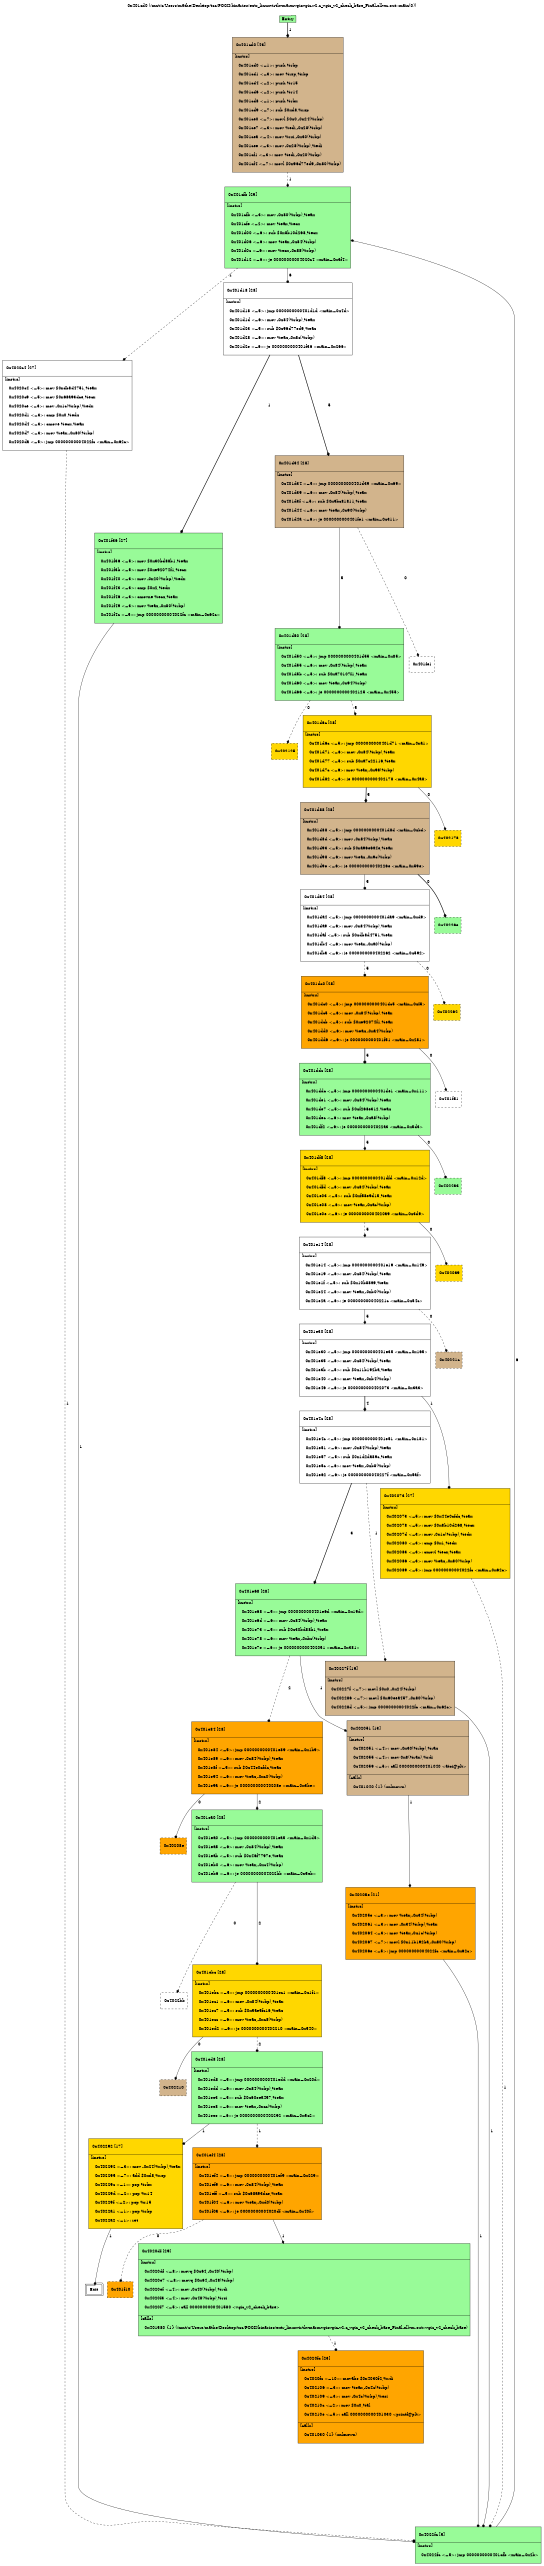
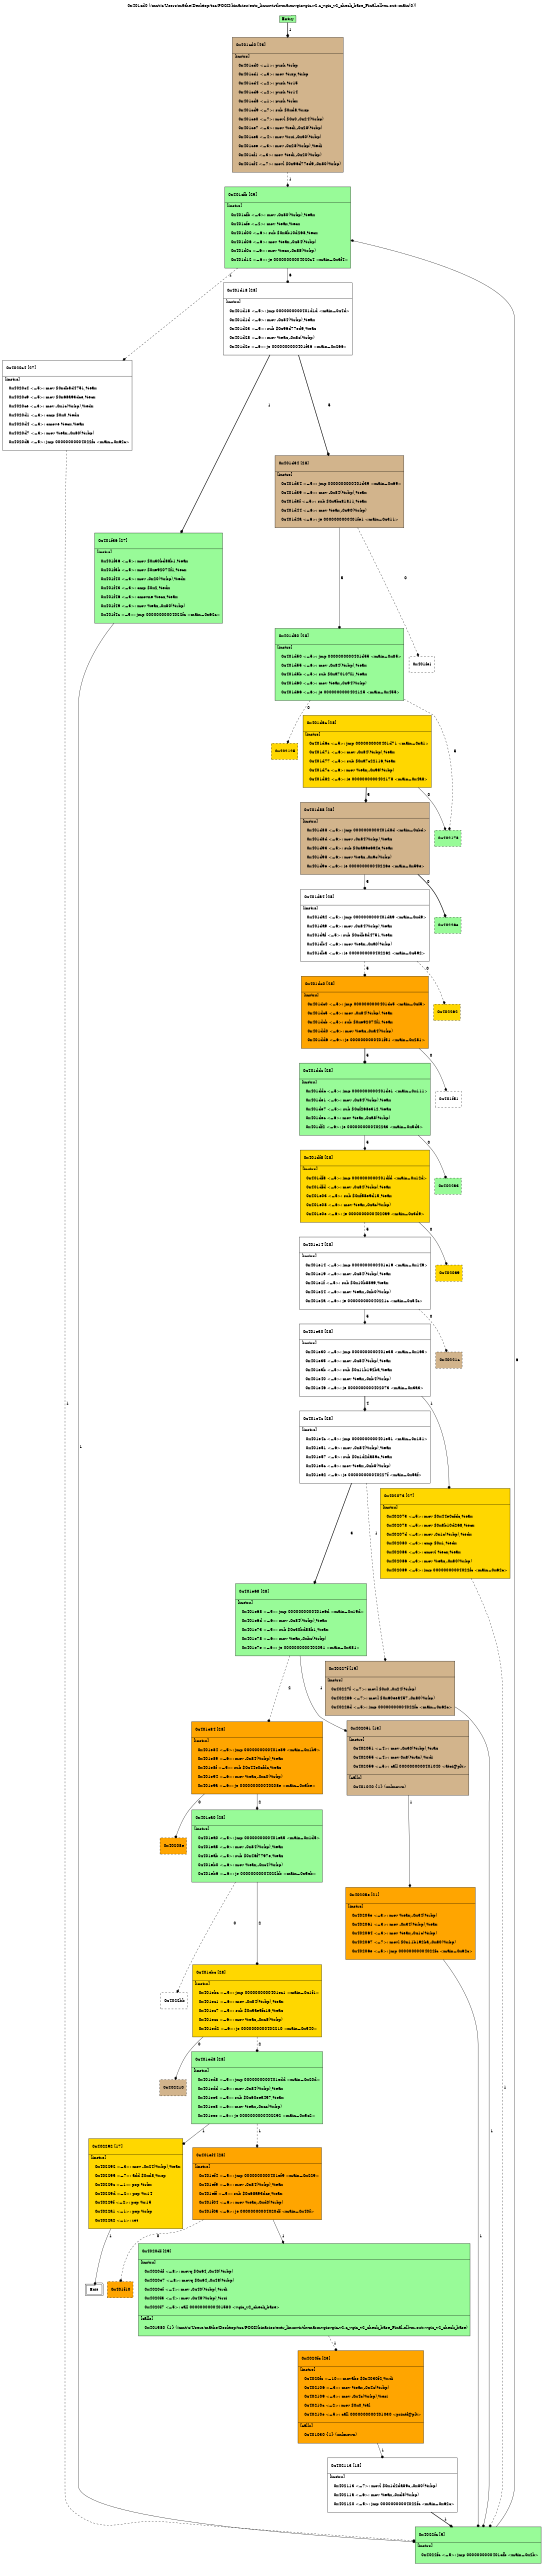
  digraph {
    label="0x401cd0 (/mnt/c/Users/mathe/Desktop/tcc/POCII/binaries/extr_linuxvirtkvmarmvgicvgic-v2.c_vgic_v2_check_base_Final-ollvm.out::main(0))"
    labelloc=t
    node [fillcolor=palegreen shape=record style=filled]
    edge [arrowhead=diamond style=solid]
    Entry [height=0.3 shape=folder width=0.3]
    n2 [fillcolor=tan label="{\n     0x401cd0 [43]\l\n     | [instrs]\l\n     &nbsp;&nbsp;0x401cd0 \<+1\>: push %rbp\l\n     &nbsp;&nbsp;0x401cd1 \<+3\>: mov %rsp,%rbp\l\n     &nbsp;&nbsp;0x401cd4 \<+2\>: push %r15\l\n     &nbsp;&nbsp;0x401cd6 \<+2\>: push %r14\l\n     &nbsp;&nbsp;0x401cd8 \<+1\>: push %rbx\l\n     &nbsp;&nbsp;0x401cd9 \<+7\>: sub $0xd8,%rsp\l\n     &nbsp;&nbsp;0x401ce0 \<+7\>: movl $0x0,-0x24(%rbp)\l\n     &nbsp;&nbsp;0x401ce7 \<+3\>: mov %edi,-0x28(%rbp)\l\n     &nbsp;&nbsp;0x401cea \<+4\>: mov %rsi,-0x30(%rbp)\l\n     &nbsp;&nbsp;0x401cee \<+3\>: mov -0x28(%rbp),%edi\l\n     &nbsp;&nbsp;0x401cf1 \<+3\>: mov %edi,-0x20(%rbp)\l\n     &nbsp;&nbsp;0x401cf4 \<+7\>: movl $0x96d77ed9,-0x80(%rbp)\l\n  }"]
    n3 [label="{\n     0x401cfb [29]\l\n     | [instrs]\l\n     &nbsp;&nbsp;0x401cfb \<+3\>: mov -0x80(%rbp),%eax\l\n     &nbsp;&nbsp;0x401cfe \<+2\>: mov %eax,%ecx\l\n     &nbsp;&nbsp;0x401d00 \<+6\>: sub $0x8b10d268,%ecx\l\n     &nbsp;&nbsp;0x401d06 \<+6\>: mov %eax,-0x84(%rbp)\l\n     &nbsp;&nbsp;0x401d0c \<+6\>: mov %ecx,-0x88(%rbp)\l\n     &nbsp;&nbsp;0x401d12 \<+6\>: je 00000000004020c4 \<main+0x3f4\>\l\n  }"]
    n4 [fillcolor=white label="{\n     0x4020c4 [27]\l\n     | [instrs]\l\n     &nbsp;&nbsp;0x4020c4 \<+5\>: mov $0xdb8d4751,%eax\l\n     &nbsp;&nbsp;0x4020c9 \<+5\>: mov $0x68a93dce,%ecx\l\n     &nbsp;&nbsp;0x4020ce \<+3\>: mov -0x1c(%rbp),%edx\l\n     &nbsp;&nbsp;0x4020d1 \<+3\>: cmp $0x0,%edx\l\n     &nbsp;&nbsp;0x4020d4 \<+3\>: cmove %ecx,%eax\l\n     &nbsp;&nbsp;0x4020d7 \<+3\>: mov %eax,-0x80(%rbp)\l\n     &nbsp;&nbsp;0x4020da \<+5\>: jmp 00000000004022fc \<main+0x62c\>\l\n  }"]
    n5 [fillcolor=white label="{\n     0x401d18 [28]\l\n     | [instrs]\l\n     &nbsp;&nbsp;0x401d18 \<+5\>: jmp 0000000000401d1d \<main+0x4d\>\l\n     &nbsp;&nbsp;0x401d1d \<+6\>: mov -0x84(%rbp),%eax\l\n     &nbsp;&nbsp;0x401d23 \<+5\>: sub $0x96d77ed9,%eax\l\n     &nbsp;&nbsp;0x401d28 \<+6\>: mov %eax,-0x8c(%rbp)\l\n     &nbsp;&nbsp;0x401d2e \<+6\>: je 0000000000401f36 \<main+0x266\>\l\n  }"]
    n6 [label="{\n     0x4022fc [5]\l\n     | [instrs]\l\n     &nbsp;&nbsp;0x4022fc \<+5\>: jmp 0000000000401cfb \<main+0x2b\>\l\n  }"]
    n7 [label="{\n     0x401f36 [27]\l\n     | [instrs]\l\n     &nbsp;&nbsp;0x401f36 \<+5\>: mov $0x30bd88b1,%eax\l\n     &nbsp;&nbsp;0x401f3b \<+5\>: mov $0xe92074f1,%ecx\l\n     &nbsp;&nbsp;0x401f40 \<+3\>: mov -0x20(%rbp),%edx\l\n     &nbsp;&nbsp;0x401f43 \<+3\>: cmp $0x2,%edx\l\n     &nbsp;&nbsp;0x401f46 \<+3\>: cmovne %ecx,%eax\l\n     &nbsp;&nbsp;0x401f49 \<+3\>: mov %eax,-0x80(%rbp)\l\n     &nbsp;&nbsp;0x401f4c \<+5\>: jmp 00000000004022fc \<main+0x62c\>\l\n  }"]
    n8 [fillcolor=tan label="{\n     0x401d34 [28]\l\n     | [instrs]\l\n     &nbsp;&nbsp;0x401d34 \<+5\>: jmp 0000000000401d39 \<main+0x69\>\l\n     &nbsp;&nbsp;0x401d39 \<+6\>: mov -0x84(%rbp),%eax\l\n     &nbsp;&nbsp;0x401d3f \<+5\>: sub $0x9bc81811,%eax\l\n     &nbsp;&nbsp;0x401d44 \<+6\>: mov %eax,-0x90(%rbp)\l\n     &nbsp;&nbsp;0x401d4a \<+6\>: je 0000000000401fe1 \<main+0x311\>\l\n  }"]
    n9 [fillcolor=white label="{\n     0x401fe1\l\n  }" style="dashed,filled"]
    n10 [label="{\n     0x401d50 [28]\l\n     | [instrs]\l\n     &nbsp;&nbsp;0x401d50 \<+5\>: jmp 0000000000401d55 \<main+0x85\>\l\n     &nbsp;&nbsp;0x401d55 \<+6\>: mov -0x84(%rbp),%eax\l\n     &nbsp;&nbsp;0x401d5b \<+5\>: sub $0xa70107f1,%eax\l\n     &nbsp;&nbsp;0x401d60 \<+6\>: mov %eax,-0x94(%rbp)\l\n     &nbsp;&nbsp;0x401d66 \<+6\>: je 0000000000402125 \<main+0x455\>\l\n  }"]
    Exit [fillcolor=white height=0.3 peripheries=2 shape=folder width=0.3]
    n12 [fillcolor=gold label="{\n     0x402125\l\n  }" style="dashed,filled"]
    n13 [fillcolor=gold label="{\n     0x401d6c [28]\l\n     | [instrs]\l\n     &nbsp;&nbsp;0x401d6c \<+5\>: jmp 0000000000401d71 \<main+0xa1\>\l\n     &nbsp;&nbsp;0x401d71 \<+6\>: mov -0x84(%rbp),%eax\l\n     &nbsp;&nbsp;0x401d77 \<+5\>: sub $0xa7c22116,%eax\l\n     &nbsp;&nbsp;0x401d7c \<+6\>: mov %eax,-0x98(%rbp)\l\n     &nbsp;&nbsp;0x401d82 \<+6\>: je 0000000000402178 \<main+0x4a8\>\l\n  }"]
-   n15 [fillcolor=gold label="{\n     0x402178\l\n  }" style="dashed,filled"]
+   n14 [fillcolor=white label="{\n     0x402113 [18]\l\n     | [instrs]\l\n     &nbsp;&nbsp;0x402113 \<+7\>: movl $0x1d2da89c,-0x80(%rbp)\l\n     &nbsp;&nbsp;0x40211a \<+6\>: mov %eax,-0xd8(%rbp)\l\n     &nbsp;&nbsp;0x402120 \<+5\>: jmp 00000000004022fc \<main+0x62c\>\l\n  }"]
+   n15 [label="{\n     0x402178\l\n  }" style="dashed,filled"]
    n16 [fillcolor=tan label="{\n     0x401d88 [28]\l\n     | [instrs]\l\n     &nbsp;&nbsp;0x401d88 \<+5\>: jmp 0000000000401d8d \<main+0xbd\>\l\n     &nbsp;&nbsp;0x401d8d \<+6\>: mov -0x84(%rbp),%eax\l\n     &nbsp;&nbsp;0x401d93 \<+5\>: sub $0xa96e6a4e,%eax\l\n     &nbsp;&nbsp;0x401d98 \<+6\>: mov %eax,-0x9c(%rbp)\l\n     &nbsp;&nbsp;0x401d9e \<+6\>: je 000000000040226e \<main+0x59e\>\l\n  }"]
    n17 [fillcolor=orange label="{\n     0x4020fc [23]\l\n     | [instrs]\l\n     &nbsp;&nbsp;0x4020fc \<+10\>: movabs $0x4030f2,%rdi\l\n     &nbsp;&nbsp;0x402106 \<+3\>: mov %eax,-0x4c(%rbp)\l\n     &nbsp;&nbsp;0x402109 \<+3\>: mov -0x4c(%rbp),%esi\l\n     &nbsp;&nbsp;0x40210c \<+2\>: mov $0x0,%al\l\n     &nbsp;&nbsp;0x40210e \<+5\>: call 0000000000401030 \<printf@plt\>\l\n     | [calls]\l\n     &nbsp;&nbsp;0x401030 \{1\} (unknown)\l\n  }"]
    n18 [label="{\n     0x40226e\l\n  }" style="dashed,filled"]
    n19 [fillcolor=white label="{\n     0x401da4 [28]\l\n     | [instrs]\l\n     &nbsp;&nbsp;0x401da4 \<+5\>: jmp 0000000000401da9 \<main+0xd9\>\l\n     &nbsp;&nbsp;0x401da9 \<+6\>: mov -0x84(%rbp),%eax\l\n     &nbsp;&nbsp;0x401daf \<+5\>: sub $0xdb8d4751,%eax\l\n     &nbsp;&nbsp;0x401db4 \<+6\>: mov %eax,-0xa0(%rbp)\l\n     &nbsp;&nbsp;0x401dba \<+6\>: je 0000000000402262 \<main+0x592\>\l\n  }"]
    n20 [fillcolor=orange label="{\n     0x401f10\l\n  }" style="dashed,filled"]
    n21 [fillcolor=gold label="{\n     0x402262\l\n  }" style="dashed,filled"]
    n22 [fillcolor=orange label="{\n     0x401dc0 [28]\l\n     | [instrs]\l\n     &nbsp;&nbsp;0x401dc0 \<+5\>: jmp 0000000000401dc5 \<main+0xf5\>\l\n     &nbsp;&nbsp;0x401dc5 \<+6\>: mov -0x84(%rbp),%eax\l\n     &nbsp;&nbsp;0x401dcb \<+5\>: sub $0xe92074f1,%eax\l\n     &nbsp;&nbsp;0x401dd0 \<+6\>: mov %eax,-0xa4(%rbp)\l\n     &nbsp;&nbsp;0x401dd6 \<+6\>: je 0000000000401f51 \<main+0x281\>\l\n  }"]
    n23 [label="{\n     0x4020df [29]\l\n     | [instrs]\l\n     &nbsp;&nbsp;0x4020df \<+8\>: movq $0x64,-0x40(%rbp)\l\n     &nbsp;&nbsp;0x4020e7 \<+8\>: movq $0x64,-0x48(%rbp)\l\n     &nbsp;&nbsp;0x4020ef \<+4\>: mov -0x40(%rbp),%rdi\l\n     &nbsp;&nbsp;0x4020f3 \<+4\>: mov -0x48(%rbp),%rsi\l\n     &nbsp;&nbsp;0x4020f7 \<+5\>: call 0000000000401580 \<vgic_v2_check_base\>\l\n     | [calls]\l\n     &nbsp;&nbsp;0x401580 \{1\} (/mnt/c/Users/mathe/Desktop/tcc/POCII/binaries/extr_linuxvirtkvmarmvgicvgic-v2.c_vgic_v2_check_base_Final-ollvm.out::vgic_v2_check_base)\l\n  }"]
    n24 [fillcolor=white label="{\n     0x401f51\l\n  }" style="dashed,filled"]
    n25 [label="{\n     0x401ddc [28]\l\n     | [instrs]\l\n     &nbsp;&nbsp;0x401ddc \<+5\>: jmp 0000000000401de1 \<main+0x111\>\l\n     &nbsp;&nbsp;0x401de1 \<+6\>: mov -0x84(%rbp),%eax\l\n     &nbsp;&nbsp;0x401de7 \<+5\>: sub $0xf268e312,%eax\l\n     &nbsp;&nbsp;0x401dec \<+6\>: mov %eax,-0xa8(%rbp)\l\n     &nbsp;&nbsp;0x401df2 \<+6\>: je 00000000004022a3 \<main+0x5d3\>\l\n  }"]
    n26 [fillcolor=orange label="{\n     0x401ef4 [28]\l\n     | [instrs]\l\n     &nbsp;&nbsp;0x401ef4 \<+5\>: jmp 0000000000401ef9 \<main+0x229\>\l\n     &nbsp;&nbsp;0x401ef9 \<+6\>: mov -0x84(%rbp),%eax\l\n     &nbsp;&nbsp;0x401eff \<+5\>: sub $0x68a93dce,%eax\l\n     &nbsp;&nbsp;0x401f04 \<+6\>: mov %eax,-0xd0(%rbp)\l\n     &nbsp;&nbsp;0x401f0a \<+6\>: je 00000000004020df \<main+0x40f\>\l\n  }"]
    n27 [label="{\n     0x4022a3\l\n  }" style="dashed,filled"]
    n28 [fillcolor=gold label="{\n     0x401df8 [28]\l\n     | [instrs]\l\n     &nbsp;&nbsp;0x401df8 \<+5\>: jmp 0000000000401dfd \<main+0x12d\>\l\n     &nbsp;&nbsp;0x401dfd \<+6\>: mov -0x84(%rbp),%eax\l\n     &nbsp;&nbsp;0x401e03 \<+5\>: sub $0xf58e9d15,%eax\l\n     &nbsp;&nbsp;0x401e08 \<+6\>: mov %eax,-0xac(%rbp)\l\n     &nbsp;&nbsp;0x401e0e \<+6\>: je 00000000004020a9 \<main+0x3d9\>\l\n  }"]
    n29 [fillcolor=gold label="{\n     0x402292 [17]\l\n     | [instrs]\l\n     &nbsp;&nbsp;0x402292 \<+3\>: mov -0x24(%rbp),%eax\l\n     &nbsp;&nbsp;0x402295 \<+7\>: add $0xd8,%rsp\l\n     &nbsp;&nbsp;0x40229c \<+1\>: pop %rbx\l\n     &nbsp;&nbsp;0x40229d \<+2\>: pop %r14\l\n     &nbsp;&nbsp;0x40229f \<+2\>: pop %r15\l\n     &nbsp;&nbsp;0x4022a1 \<+1\>: pop %rbp\l\n     &nbsp;&nbsp;0x4022a2 \<+1\>: ret\l\n  }"]
    n30 [fillcolor=gold label="{\n     0x4020a9\l\n  }" style="dashed,filled"]
    n31 [fillcolor=white label="{\n     0x401e14 [28]\l\n     | [instrs]\l\n     &nbsp;&nbsp;0x401e14 \<+5\>: jmp 0000000000401e19 \<main+0x149\>\l\n     &nbsp;&nbsp;0x401e19 \<+6\>: mov -0x84(%rbp),%eax\l\n     &nbsp;&nbsp;0x401e1f \<+5\>: sub $0x10b88a9,%eax\l\n     &nbsp;&nbsp;0x401e24 \<+6\>: mov %eax,-0xb0(%rbp)\l\n     &nbsp;&nbsp;0x401e2a \<+6\>: je 000000000040221c \<main+0x54c\>\l\n  }"]
    n32 [label="{\n     0x401ed8 [28]\l\n     | [instrs]\l\n     &nbsp;&nbsp;0x401ed8 \<+5\>: jmp 0000000000401edd \<main+0x20d\>\l\n     &nbsp;&nbsp;0x401edd \<+6\>: mov -0x84(%rbp),%eax\l\n     &nbsp;&nbsp;0x401ee3 \<+5\>: sub $0x60eea457,%eax\l\n     &nbsp;&nbsp;0x401ee8 \<+6\>: mov %eax,-0xcc(%rbp)\l\n     &nbsp;&nbsp;0x401eee \<+6\>: je 0000000000402292 \<main+0x5c2\>\l\n  }"]
    n33 [fillcolor=tan label="{\n     0x40221c\l\n  }" style="dashed,filled"]
    n34 [fillcolor=white label="{\n     0x401e30 [28]\l\n     | [instrs]\l\n     &nbsp;&nbsp;0x401e30 \<+5\>: jmp 0000000000401e35 \<main+0x165\>\l\n     &nbsp;&nbsp;0x401e35 \<+6\>: mov -0x84(%rbp),%eax\l\n     &nbsp;&nbsp;0x401e3b \<+5\>: sub $0x11b192ba,%eax\l\n     &nbsp;&nbsp;0x401e40 \<+6\>: mov %eax,-0xb4(%rbp)\l\n     &nbsp;&nbsp;0x401e46 \<+6\>: je 0000000000402073 \<main+0x3a3\>\l\n  }"]
    n35 [fillcolor=tan label="{\n     0x402210\l\n  }" style="dashed,filled"]
    n36 [fillcolor=gold label="{\n     0x402073 [27]\l\n     | [instrs]\l\n     &nbsp;&nbsp;0x402073 \<+5\>: mov $0x44e0cfdc,%eax\l\n     &nbsp;&nbsp;0x402078 \<+5\>: mov $0x8b10d268,%ecx\l\n     &nbsp;&nbsp;0x40207d \<+3\>: mov -0x1c(%rbp),%edx\l\n     &nbsp;&nbsp;0x402080 \<+3\>: cmp $0x1,%edx\l\n     &nbsp;&nbsp;0x402083 \<+3\>: cmovl %ecx,%eax\l\n     &nbsp;&nbsp;0x402086 \<+3\>: mov %eax,-0x80(%rbp)\l\n     &nbsp;&nbsp;0x402089 \<+5\>: jmp 00000000004022fc \<main+0x62c\>\l\n  }"]
    n37 [fillcolor=white label="{\n     0x401e4c [28]\l\n     | [instrs]\l\n     &nbsp;&nbsp;0x401e4c \<+5\>: jmp 0000000000401e51 \<main+0x181\>\l\n     &nbsp;&nbsp;0x401e51 \<+6\>: mov -0x84(%rbp),%eax\l\n     &nbsp;&nbsp;0x401e57 \<+5\>: sub $0x1d2da89c,%eax\l\n     &nbsp;&nbsp;0x401e5c \<+6\>: mov %eax,-0xb8(%rbp)\l\n     &nbsp;&nbsp;0x401e62 \<+6\>: je 000000000040227f \<main+0x5af\>\l\n  }"]
    n38 [fillcolor=gold label="{\n     0x401ebc [28]\l\n     | [instrs]\l\n     &nbsp;&nbsp;0x401ebc \<+5\>: jmp 0000000000401ec1 \<main+0x1f1\>\l\n     &nbsp;&nbsp;0x401ec1 \<+6\>: mov -0x84(%rbp),%eax\l\n     &nbsp;&nbsp;0x401ec7 \<+5\>: sub $0x5ae5fc16,%eax\l\n     &nbsp;&nbsp;0x401ecc \<+6\>: mov %eax,-0xc8(%rbp)\l\n     &nbsp;&nbsp;0x401ed2 \<+6\>: je 0000000000402210 \<main+0x540\>\l\n  }"]
    n39 [fillcolor=tan label="{\n     0x40227f [19]\l\n     | [instrs]\l\n     &nbsp;&nbsp;0x40227f \<+7\>: movl $0x0,-0x24(%rbp)\l\n     &nbsp;&nbsp;0x402286 \<+7\>: movl $0x60eea457,-0x80(%rbp)\l\n     &nbsp;&nbsp;0x40228d \<+5\>: jmp 00000000004022fc \<main+0x62c\>\l\n  }"]
    n40 [label="{\n     0x401e68 [28]\l\n     | [instrs]\l\n     &nbsp;&nbsp;0x401e68 \<+5\>: jmp 0000000000401e6d \<main+0x19d\>\l\n     &nbsp;&nbsp;0x401e6d \<+6\>: mov -0x84(%rbp),%eax\l\n     &nbsp;&nbsp;0x401e73 \<+5\>: sub $0x30bd88b1,%eax\l\n     &nbsp;&nbsp;0x401e78 \<+6\>: mov %eax,-0xbc(%rbp)\l\n     &nbsp;&nbsp;0x401e7e \<+6\>: je 0000000000402051 \<main+0x381\>\l\n  }"]
    n41 [fillcolor=white label="{\n     0x4022bb\l\n  }" style="dashed,filled"]
    n42 [fillcolor=tan label="{\n     0x402051 [13]\l\n     | [instrs]\l\n     &nbsp;&nbsp;0x402051 \<+4\>: mov -0x30(%rbp),%rax\l\n     &nbsp;&nbsp;0x402055 \<+4\>: mov 0x8(%rax),%rdi\l\n     &nbsp;&nbsp;0x402059 \<+5\>: call 0000000000401040 \<atoi@plt\>\l\n     | [calls]\l\n     &nbsp;&nbsp;0x401040 \{1\} (unknown)\l\n  }"]
    n43 [fillcolor=orange label="{\n     0x401e84 [28]\l\n     | [instrs]\l\n     &nbsp;&nbsp;0x401e84 \<+5\>: jmp 0000000000401e89 \<main+0x1b9\>\l\n     &nbsp;&nbsp;0x401e89 \<+6\>: mov -0x84(%rbp),%eax\l\n     &nbsp;&nbsp;0x401e8f \<+5\>: sub $0x44e0cfdc,%eax\l\n     &nbsp;&nbsp;0x401e94 \<+6\>: mov %eax,-0xc0(%rbp)\l\n     &nbsp;&nbsp;0x401e9a \<+6\>: je 000000000040208e \<main+0x3be\>\l\n  }"]
    n44 [label="{\n     0x401ea0 [28]\l\n     | [instrs]\l\n     &nbsp;&nbsp;0x401ea0 \<+5\>: jmp 0000000000401ea5 \<main+0x1d5\>\l\n     &nbsp;&nbsp;0x401ea5 \<+6\>: mov -0x84(%rbp),%eax\l\n     &nbsp;&nbsp;0x401eab \<+5\>: sub $0x46f7797e,%eax\l\n     &nbsp;&nbsp;0x401eb0 \<+6\>: mov %eax,-0xc4(%rbp)\l\n     &nbsp;&nbsp;0x401eb6 \<+6\>: je 00000000004022bb \<main+0x5eb\>\l\n  }"]
    n45 [fillcolor=orange label="{\n     0x40205e [21]\l\n     | [instrs]\l\n     &nbsp;&nbsp;0x40205e \<+3\>: mov %eax,-0x34(%rbp)\l\n     &nbsp;&nbsp;0x402061 \<+3\>: mov -0x34(%rbp),%eax\l\n     &nbsp;&nbsp;0x402064 \<+3\>: mov %eax,-0x1c(%rbp)\l\n     &nbsp;&nbsp;0x402067 \<+7\>: movl $0x11b192ba,-0x80(%rbp)\l\n     &nbsp;&nbsp;0x40206e \<+5\>: jmp 00000000004022fc \<main+0x62c\>\l\n  }"]
    n46 [fillcolor=orange label="{\n     0x40208e\l\n  }" style="dashed,filled"]
    Entry -> n2 [label=" 1" style=bold]
    n2 -> n3 [label=" 1" style=dashed]
    n3 -> n4 [label=" 1" style=dashed]
    n3 -> n5 [arrowhead=dot label=" 6"]
    n4 -> n6 [arrowhead=dot label=" 1" style=dashed]
    n5 -> n7 [label=" 1" style=bold]
    n5 -> n8 [label=" 5" style=bold]
    n6 -> n3 [label=" 6"]
    n7 -> n6 [arrowhead=dot label=" 1"]
    n8 -> n9 [label=" 0" style=dashed]
    n8 -> n10 [arrowhead=dot label=" 5"]
    n10 -> n12 [label=" 0" style=dashed]
-   n10 -> n13 [label=" 5" style=dashed]
+   n10 -> n15 [label=" 5" style=dashed]
    n13 -> n15 [label=" 0"]
    n13 -> n16 [label=" 5" style=bold]
+   n14 -> n6 [label=" 1" style=bold]
    n16 -> n18 [label=" 0" style=bold]
    n16 -> n19 [arrowhead=dot label=" 5"]
+   n17 -> n14 [arrowhead=dot label=" 1"]
    n19 -> n21 [label=" 0" style=dashed]
    n19 -> n22 [arrowhead=dot label=" 5" style=dashed]
    n22 -> n24 [label=" 0"]
    n22 -> n25 [arrowhead=dot label=" 5" style=bold]
    n23 -> n17 [arrowhead=dot label=" 1" style=dashed]
    n25 -> n27 [arrowhead=dot label=" 0"]
    n25 -> n28 [label=" 5"]
    n26 -> n20 [arrowhead=dot label=" 0" style=dashed]
    n26 -> n23 [label=" 1"]
    n28 -> n30 [label=" 0"]
    n28 -> n31 [label=" 5" style=dashed]
    n29 -> Exit [label=" 1"]
    n31 -> n33 [label=" 0" style=dashed]
    n31 -> n34 [label=" 5"]
    n32 -> n26 [label=" 1" style=dashed]
    n32 -> n29 [arrowhead=dot label=" 1"]
    n34 -> n36 [arrowhead=dot label=" 1"]
    n34 -> n37 [label=" 4" style=bold]
    n36 -> n6 [arrowhead=dot label=" 1" style=dashed]
    n37 -> n39 [label=" 1" style=dashed]
    n37 -> n40 [label=" 3" style=bold]
    n38 -> n32 [arrowhead=dot label=" 2" style=dashed]
    n38 -> n35 [label=" 0"]
    n39 -> n6 [arrowhead=dot label=" 1"]
    n40 -> n42 [label=" 1"]
    n40 -> n43 [arrowhead=dot label=" 2" style=dashed]
    n42 -> n45 [label=" 1"]
    n43 -> n44 [label=" 2"]
    n43 -> n46 [arrowhead=dot label=" 0"]
    n44 -> n38 [arrowhead=dot label=" 2"]
    n44 -> n41 [label=" 0" style=dashed]
    n45 -> n6 [arrowhead=dot label=" 1"]
  }
